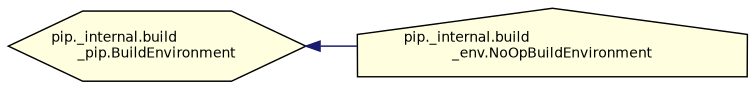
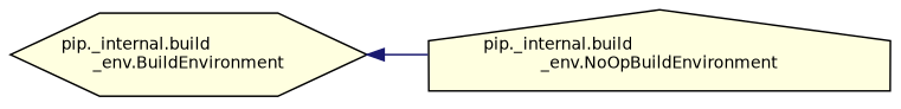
  digraph {
    rankdir=LR
    node [color=black fillcolor=lightyellow fontname=Helvetica fontsize=10 style=filled]
-   n1 [fontcolor=black height=0.2 label="pip._internal.build\l_pip.BuildEnvironment" shape=hexagon width=0.4]
+   n1 [fontcolor=black height=0.2 label="pip._internal.build\l_env.BuildEnvironment" shape=hexagon width=0.4]
    n2 [height=0.2 label="pip._internal.build\l_env.NoOpBuildEnvironment" shape=house width=0.4]
    n1 -> n2 [color=midnightblue dir=back fontname=Helvetica fontsize=10 labelfontname=Helvetica labelfontsize=10 style=solid]
  }
